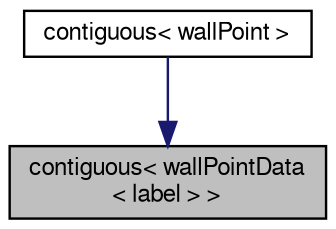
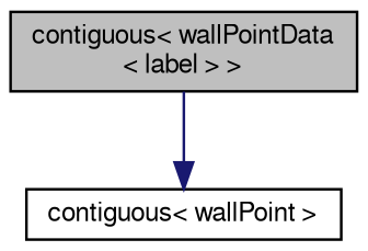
  digraph {
    rankdir=TB
    node [color=black fontname=FreeSans fontsize=10 shape=record]
    n1 [fillcolor=grey75 fontcolor=black height=0.2 label="contiguous\< wallPointData\l\< label \> \>" style=filled width=0.4]
    n2 [height=0.2 label="contiguous\< wallPoint \>" width=0.4]
-   n2 -> n1 [color=midnightblue fontname=FreeSans fontsize=10 labelfontname=FreeSans labelfontsize=10 style=solid]
+   n1 -> n2 [color=midnightblue fontname=FreeSans fontsize=10 labelfontname=FreeSans labelfontsize=10 style=solid]
  }
